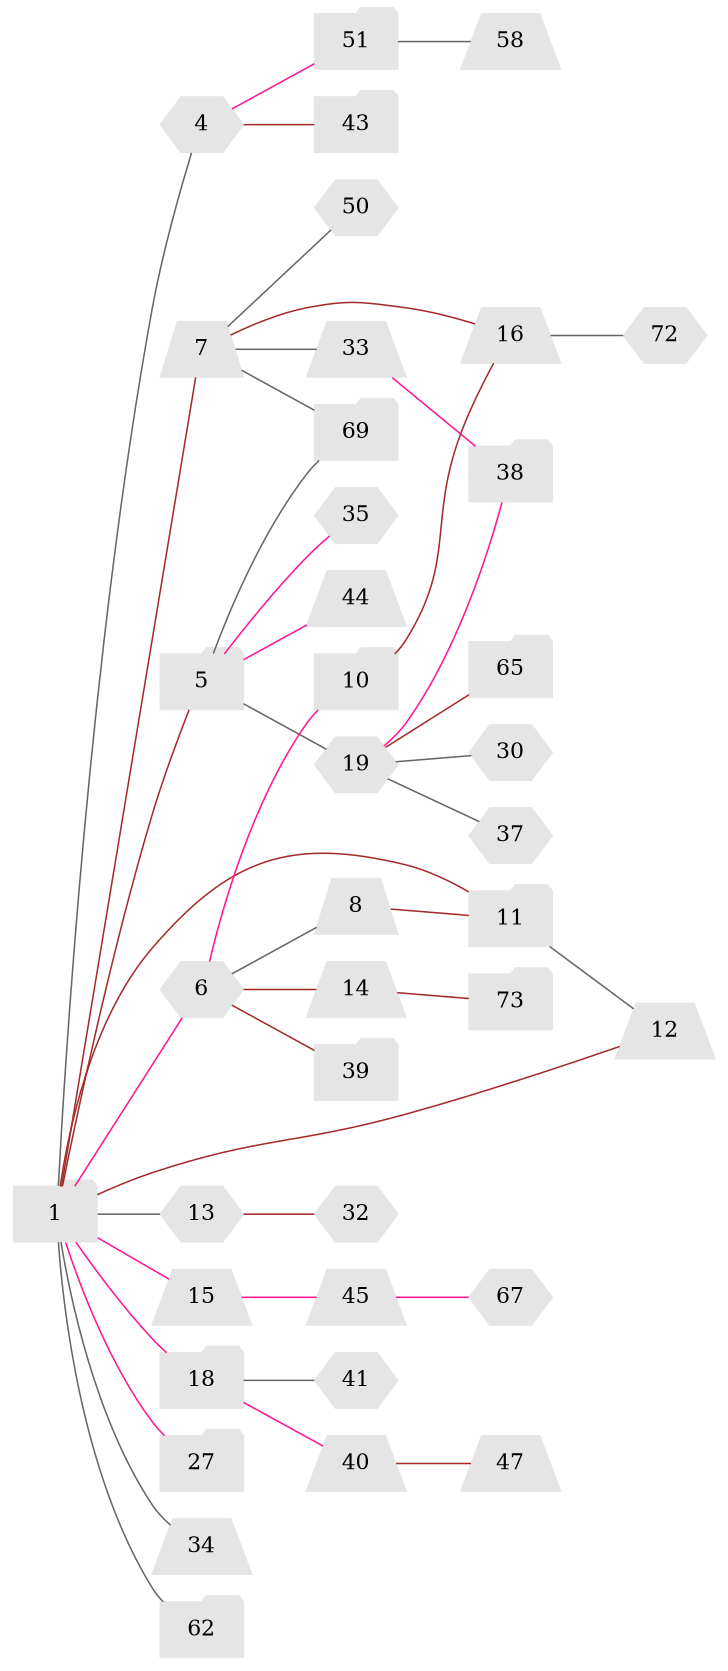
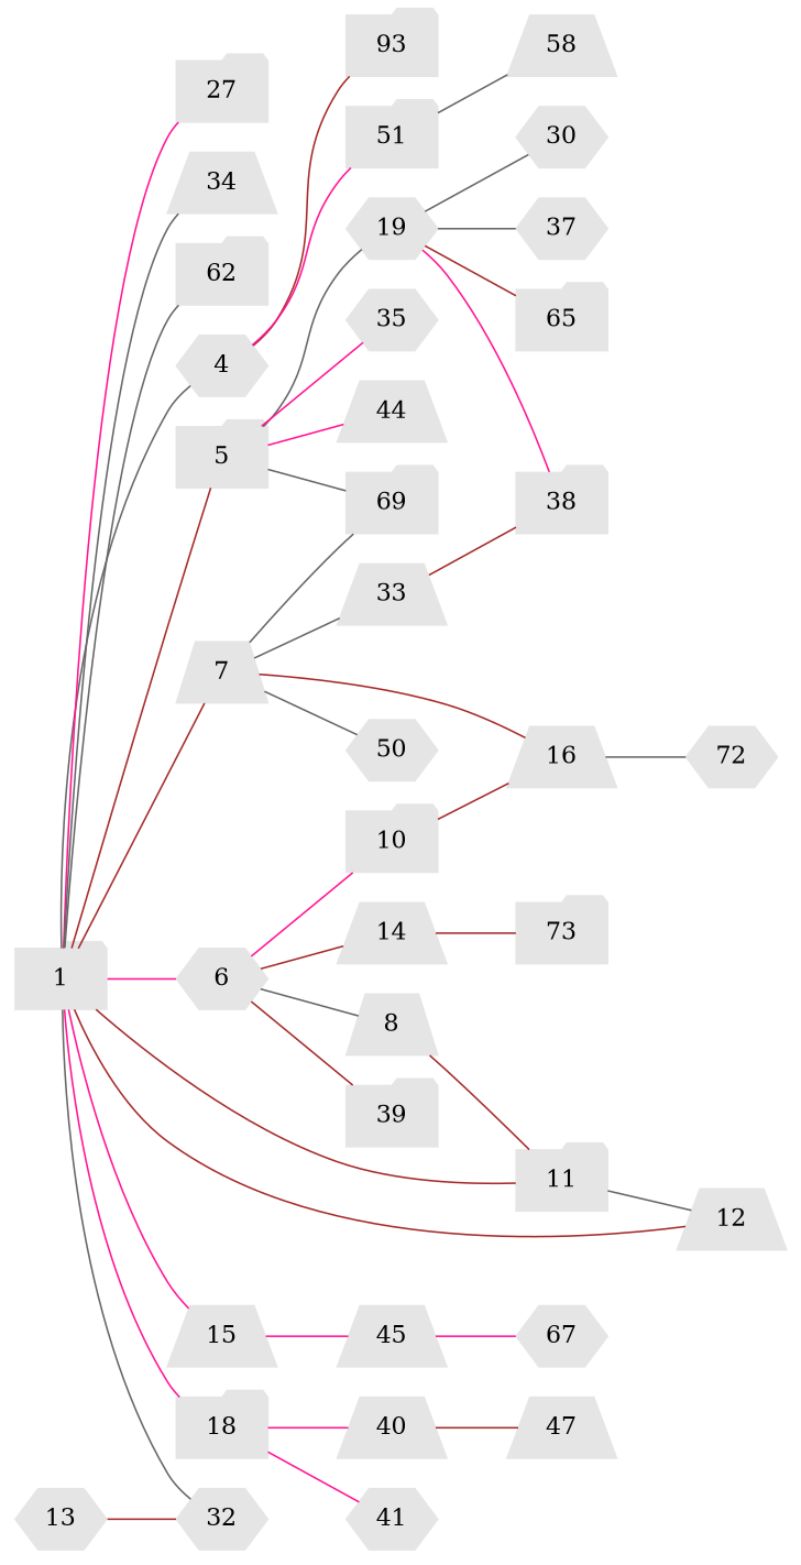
  graph {
    rankdir=LR
    node [color=gray90 shape=folder style=filled]
    edge [color=gray40]
    1 [super="+2"]
    4 [shape=hexagon]
    5 [super="+17"]
    6 [shape=hexagon]
    7 [shape=trapezium super="+9+26"]
    11 [super="+31"]
    12 [shape=trapezium super="+60+74"]
    13 [shape=hexagon super="+71+76+56"]
    15 [shape=trapezium super="+75"]
    18 [super="+49+36+24+28+21"]
    27
    34 [shape=trapezium]
    62
-   43
+   43 [label=93]
    51
    19 [shape=hexagon super="+29+52+48+63+53"]
    35 [shape=hexagon]
    44 [shape=trapezium super="+66+78"]
    69 [super="+70"]
    8 [shape=trapezium super="+61+64+20"]
    10 [super="+57"]
    14 [shape=trapezium super="+54"]
    39
    16 [shape=trapezium super="+55+25"]
    33 [shape=trapezium]
    50 [shape=hexagon]
    32 [shape=hexagon]
    45 [shape=trapezium]
    40 [shape=trapezium]
    41 [shape=hexagon]
    58 [shape=trapezium]
    30 [shape=hexagon super="+46"]
    37 [shape=hexagon]
    38 [super="+42"]
    65
    n36 [label=73]
    72 [shape=hexagon]
    67 [shape=hexagon]
    47 [shape=trapezium]
    1 -- 4
    1 -- 5 [color=brown]
    1 -- 6 [color=deeppink]
    1 -- 7 [color=brown]
    1 -- 11 [color=brown]
    1 -- 12 [color=brown]
-   1 -- 13
+   1 -- 32
    1 -- 15 [color=deeppink weight=2]
    1 -- 18 [color=deeppink]
    1 -- 27 [color=deeppink]
    1 -- 34
    1 -- 62
    4 -- 43 [color=brown]
    4 -- 51 [color=deeppink]
    5 -- 19 [weight=2]
    5 -- 35 [color=deeppink]
    5 -- 44 [color=deeppink]
    5 -- 69
    6 -- 8
    6 -- 10 [color=deeppink]
    6 -- 14 [color=brown]
    6 -- 39 [color=brown]
    7 -- 69
    7 -- 16 [color=brown]
    7 -- 33
    7 -- 50
    11 -- 12
    13 -- 32 [color=brown]
    15 -- 45 [color=deeppink]
    18 -- 40 [color=deeppink]
-   18 -- 41
+   18 -- 41 [color=deeppink]
    51 -- 58
    19 -- 30
    19 -- 37
    19 -- 38 [color=deeppink]
    19 -- 65 [color=brown weight=2]
    8 -- 11 [color=brown]
    10 -- 16 [color=brown]
    14 -- n36 [color=brown]
    16 -- 72
-   33 -- 38 [color=deeppink]
+   33 -- 38 [color=brown]
    45 -- 67 [color=deeppink]
    40 -- 47 [color=brown]
  }
